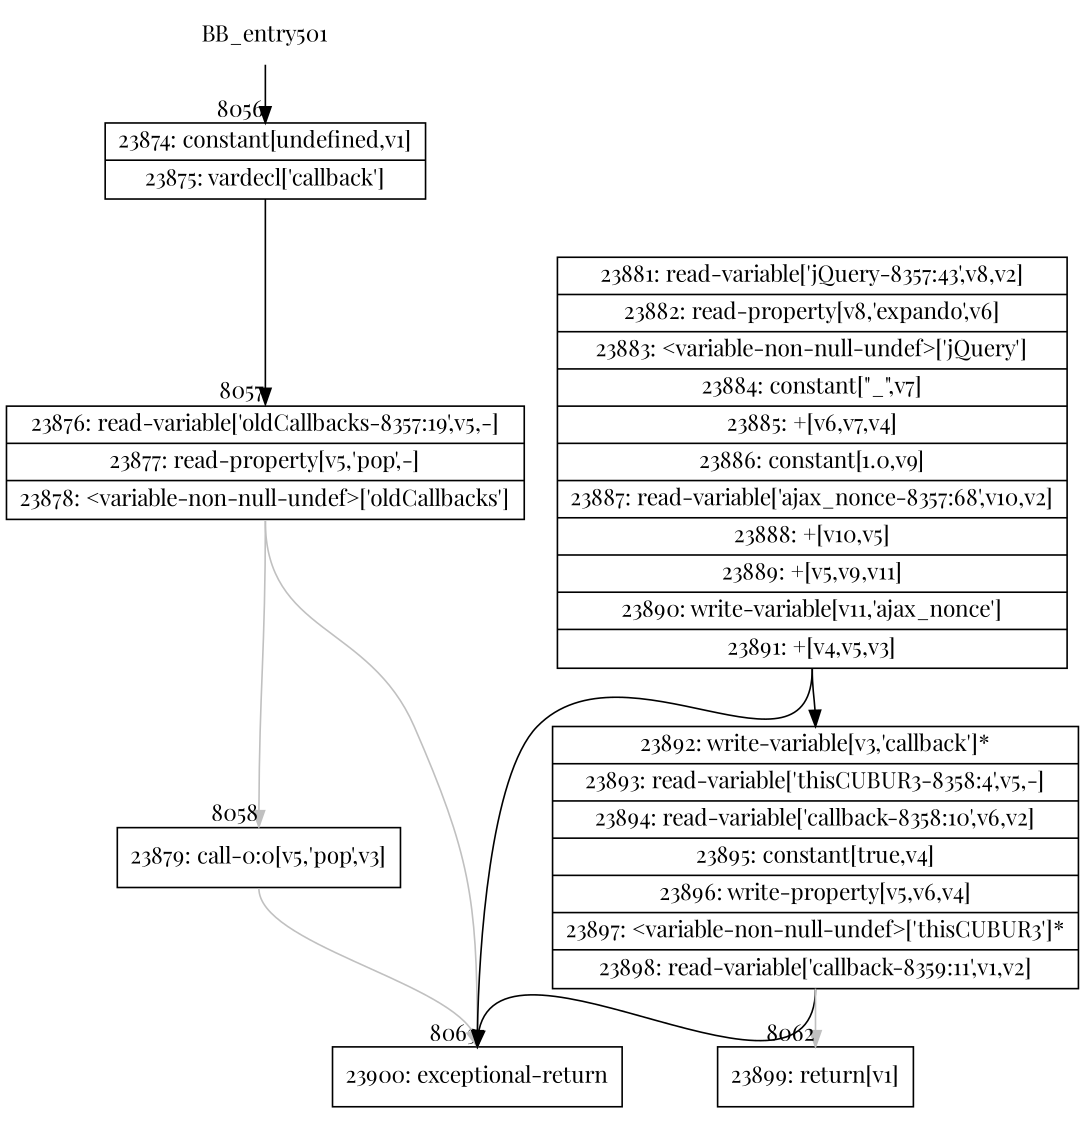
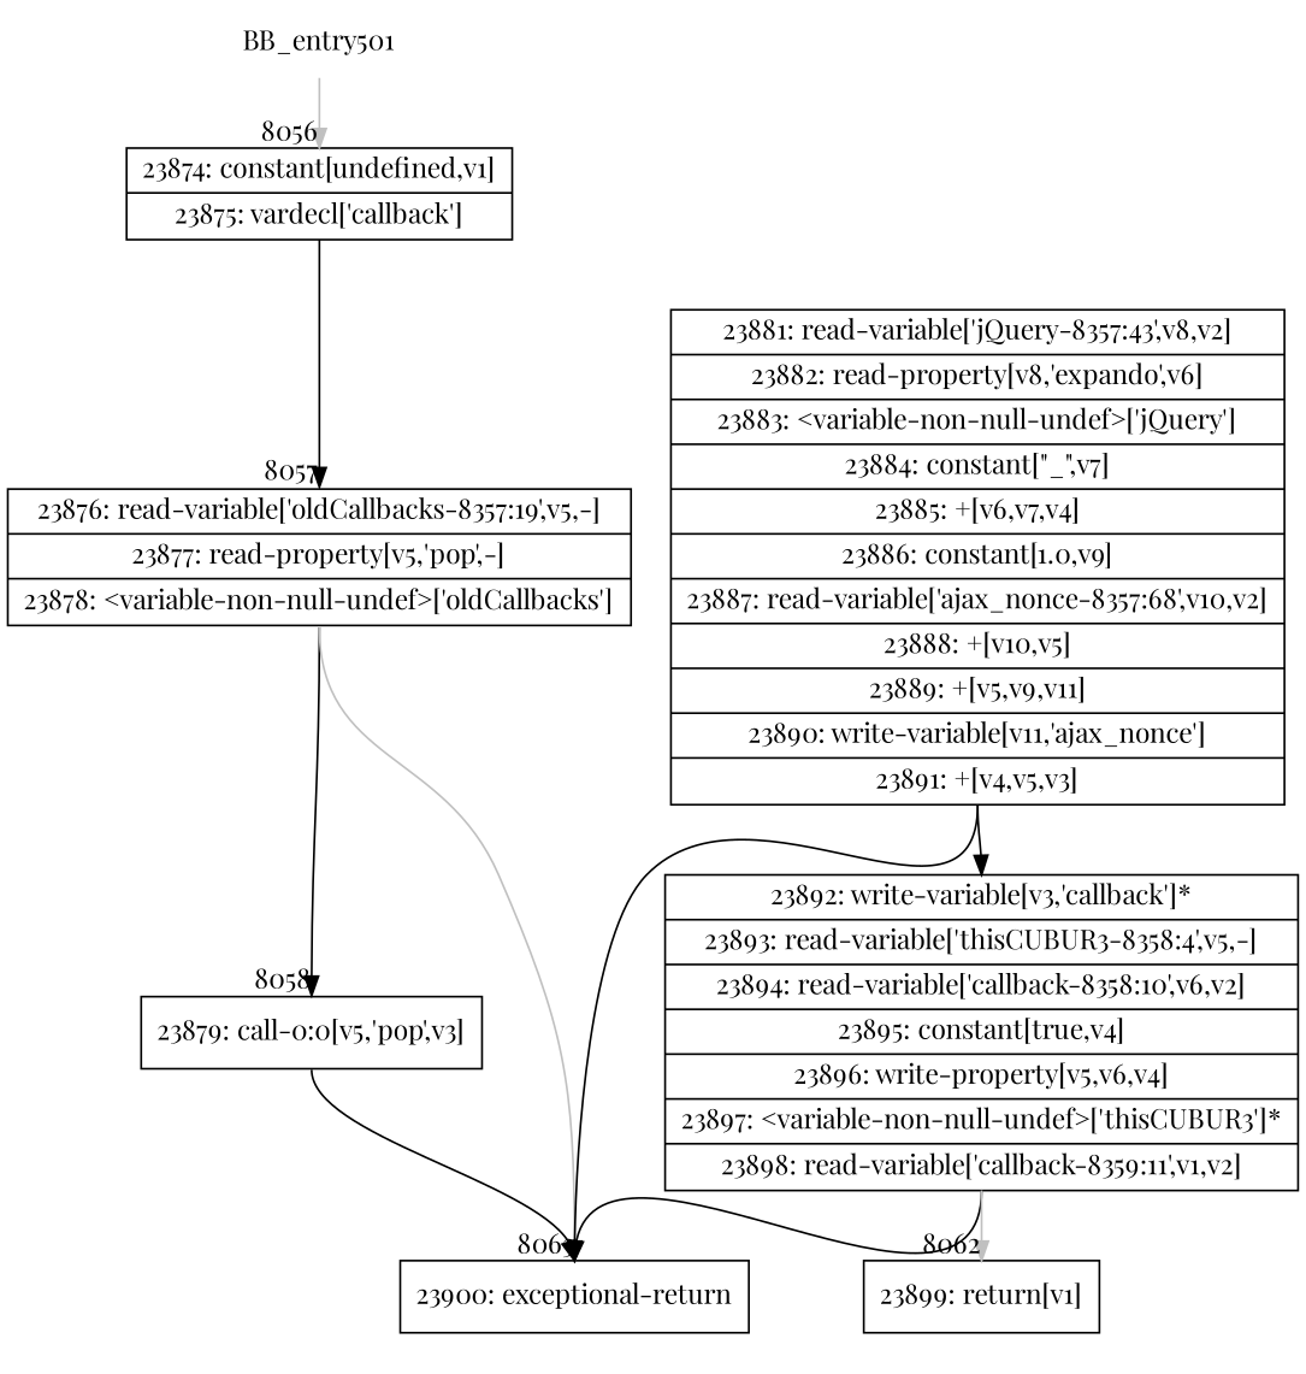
  digraph {
    fontname="Playfair Display"
    rankdir=TD
    node [fontname="Playfair Display" shape=record]
    edge [fontname="Playfair Display" headport=n tailport=s]
    n1 [label=BB_entry501 shape=none]
    n2 [label="{23874: constant[undefined,v1]|23875: vardecl['callback']}"]
    n3 [label="{23876: read-variable['oldCallbacks-8357:19',v5,-]|23877: read-property[v5,'pop',-]|23878: \<variable-non-null-undef\>['oldCallbacks']}"]
    n4 [label="{23879: call-0:0[v5,'pop',v3]}"]
    n5 [label="{23900: exceptional-return}"]
    n6 [label="{23892: write-variable[v3,'callback']*|23893: read-variable['thisCUBUR3-8358:4',v5,-]|23894: read-variable['callback-8358:10',v6,v2]|23895: constant[true,v4]|23896: write-property[v5,v6,v4]|23897: \<variable-non-null-undef\>['thisCUBUR3']*|23898: read-variable['callback-8359:11',v1,v2]}"]
    n7 [label="{23899: return[v1]}"]
    n8 [label="{23881: read-variable['jQuery-8357:43',v8,v2]|23882: read-property[v8,'expando',v6]|23883: \<variable-non-null-undef\>['jQuery']|23884: constant[\"_\",v7]|23885: +[v6,v7,v4]|23886: constant[1.0,v9]|23887: read-variable['ajax_nonce-8357:68',v10,v2]|23888: +[v10,v5]|23889: +[v5,v9,v11]|23890: write-variable[v11,'ajax_nonce']|23891: +[v4,v5,v3]}"]
-   n1 -> n2 [headlabel="    8056"]
+   n1 -> n2 [headlabel="    8056" color=gray]
    n2 -> n3 [headlabel="      8057"]
-   n3 -> n4 [headlabel="      8058" color=gray]
+   n3 -> n4 [headlabel="      8058"]
    n3 -> n5 [color=gray headlabel="      8063"]
-   n4 -> n5 [color=gray]
+   n4 -> n5 [color=black]
    n6 -> n5 [color=black]
    n6 -> n7 [color=gray headlabel="      8062"]
    n8 -> n5 [color=black]
    n8 -> n6
  }
